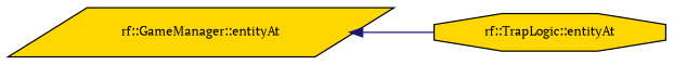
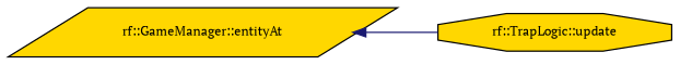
  digraph {
    rankdir=LR
    fontname="PT Serif"
    node [color=black fillcolor=gold fontname="PT Serif" fontsize=10 style=filled]
    n1 [fontcolor=black height=0.2 label="rf::GameManager::entityAt" shape=parallelogram width=0.4]
-   n2 [height=0.2 label="rf::TrapLogic::entityAt" shape=octagon width=0.4]
+   n2 [height=0.2 label="rf::TrapLogic::update" shape=octagon width=0.4]
    n1 -> n2 [color=midnightblue dir=back fontname="PT Serif" fontsize=10 labelfontname=Helvetica labelfontsize=10 style=solid]
  }
